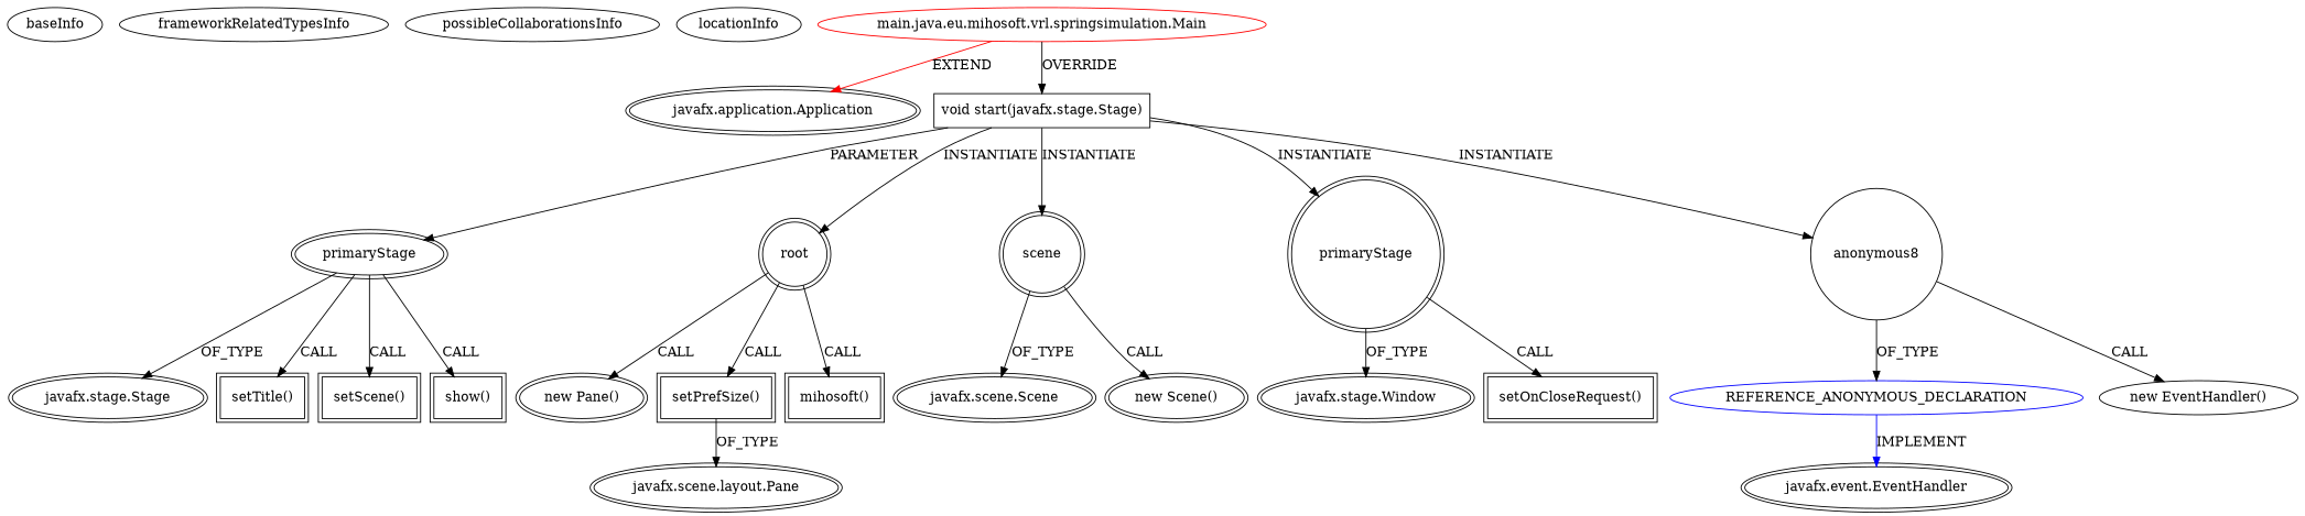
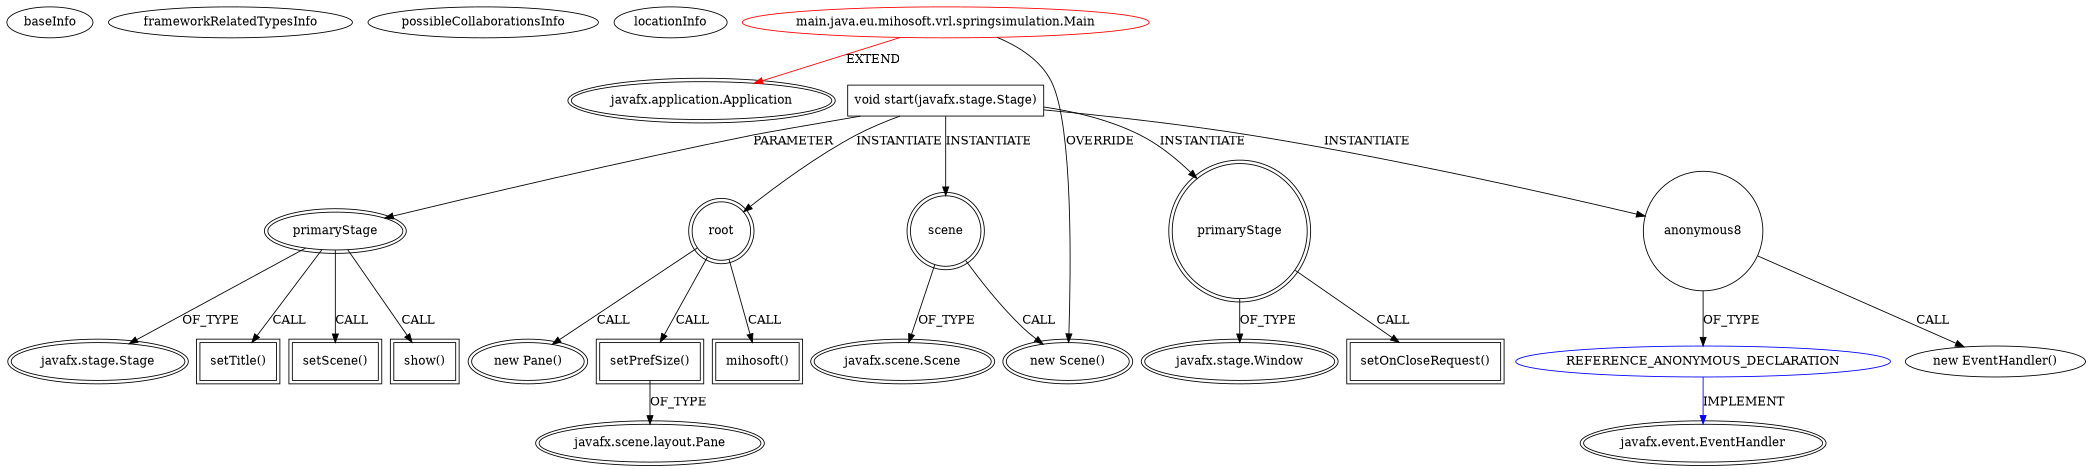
  digraph {
    node [isFrameworkType=true vertexType=INSIDE_CALL peripheries=2]
    baseInfo [category=extension_graph graphId=3633 isAnonymous=false possibleRelation=true isFrameworkType="" vertexType="" peripheries=""]
    frameworkRelatedTypesInfo [0="javafx.application.Application" isFrameworkType="" vertexType="" peripheries=""]
    possibleCollaborationsInfo [0="3633~OVERRIDING_METHOD_DECLARATION-INSTANTIATION-~javafx.application.Application ~javafx.event.EventHandler ~false~true" isFrameworkType="" vertexType="" peripheries=""]
    locationInfo [contextSignature=Main filePath="/miho-SpringSimulator/SpringSimulator-master/SpringSimulator/src/main/java/eu/mihosoft/vrl/springsimulation/Main.java" graphId=3633 projectName="miho-SpringSimulator" isFrameworkType="" vertexType="" peripheries=""]
    n5 [color=red isFrameworkType=false label="main.java.eu.mihosoft.vrl.springsimulation.Main" vertexType=ROOT_CLIENT_CLASS_DECLARATION peripheries=""]
    n6 [label="javafx.application.Application" vertexType=FRAMEWORK_CLASS_TYPE]
    n7 [isFrameworkType=false label="void start(javafx.stage.Stage)" shape=box vertexType=OVERRIDING_METHOD_DECLARATION peripheries=""]
    n8 [label=primaryStage vertexType=PARAMETER_DECLARATION]
    n9 [label=root shape=circle vertexType=VARIABLE_EXPRESION]
    n10 [label=scene shape=circle vertexType=VARIABLE_EXPRESION]
    n11 [label=primaryStage shape=circle vertexType=VARIABLE_EXPRESION]
    n12 [isFrameworkType=false label=anonymous8 shape=circle vertexType=VARIABLE_EXPRESION peripheries=""]
    n13 [label="javafx.stage.Stage" vertexType=FRAMEWORK_CLASS_TYPE]
    n14 [label="setTitle()" shape=box]
    n15 [label="setScene()" shape=box]
    n16 [label="show()" shape=box]
    n17 [label="new Pane()" vertexType=CONSTRUCTOR_CALL]
    n18 [label="setPrefSize()" shape=box]
    n19 [label="mihosoft()" shape=box]
    n20 [label="javafx.scene.Scene" vertexType=FRAMEWORK_CLASS_TYPE]
    n21 [label="new Scene()" vertexType=CONSTRUCTOR_CALL]
    n22 [label="javafx.stage.Window" vertexType=FRAMEWORK_CLASS_TYPE]
    n23 [label="setOnCloseRequest()" shape=box]
    n24 [color=blue isFrameworkType=false label=REFERENCE_ANONYMOUS_DECLARATION vertexType=REFERENCE_ANONYMOUS_DECLARATION peripheries=""]
    n25 [isFrameworkType=false label="new EventHandler()" vertexType=CONSTRUCTOR_CALL peripheries=""]
    n26 [label="javafx.scene.layout.Pane" vertexType=FRAMEWORK_CLASS_TYPE]
    n27 [label="javafx.event.EventHandler" vertexType=FRAMEWORK_INTERFACE_TYPE]
    n5 -> n6 [color=red label=EXTEND]
-   n5 -> n7 [label=OVERRIDE]
+   n5 -> n21 [label=OVERRIDE]
    n7 -> n8 [label=PARAMETER]
    n7 -> n9 [label=INSTANTIATE]
    n7 -> n10 [label=INSTANTIATE]
    n7 -> n11 [label=INSTANTIATE]
    n7 -> n12 [label=INSTANTIATE]
    n8 -> n13 [label=OF_TYPE]
    n8 -> n14 [label=CALL]
    n8 -> n15 [label=CALL]
    n8 -> n16 [label=CALL]
    n9 -> n17 [label=CALL]
    n9 -> n18 [label=CALL]
    n9 -> n19 [label=CALL]
    n10 -> n20 [label=OF_TYPE]
    n10 -> n21 [label=CALL]
    n11 -> n22 [label=OF_TYPE]
    n11 -> n23 [label=CALL]
    n12 -> n24 [label=OF_TYPE]
    n12 -> n25 [label=CALL]
    n18 -> n26 [label=OF_TYPE]
    n24 -> n27 [color=blue label=IMPLEMENT]
  }
